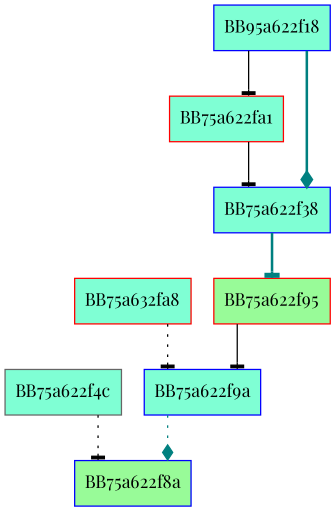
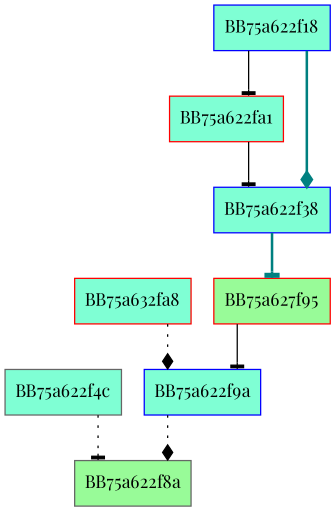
  digraph {
    fontname="Playfair Display"
    splines=ortho
    node [color=red fillcolor=aquamarine fontname="Playfair Display" shape=box style=filled]
    edge [arrowhead=tee color=black fontname="Playfair Display" style=solid]
    BB75a622fa1
-   BB75a622f18 [color=blue label=BB95a622f18]
+   BB75a622f18 [color=blue]
    BB75a622f38 [color=blue]
-   BB75a622f95 [fillcolor=palegreen]
+   BB75a622f95 [fillcolor=palegreen label=BB75a627f95]
    BB75a622f9a [color=blue]
-   BB75a622f8a [color=blue fillcolor=palegreen]
+   BB75a622f8a [color=gray40 fillcolor=palegreen]
    n7 [label=BB75a632fa8]
    BB75a622f4c [color=gray40]
    BB75a622fa1 -> BB75a622f38
    BB75a622f18 -> BB75a622fa1
    BB75a622f18 -> BB75a622f38 [arrowhead=diamond color=teal style=bold]
    BB75a622f38 -> BB75a622f95 [color=teal style=bold]
    BB75a622f95 -> BB75a622f9a
-   BB75a622f9a -> BB75a622f8a [arrowhead=diamond color=teal style=dotted]
-   n7 -> BB75a622f9a [style=dotted]
+   BB75a622f9a -> BB75a622f8a [arrowhead=diamond style=dotted]
+   n7 -> BB75a622f9a [arrowhead=diamond style=dotted]
    BB75a622f4c -> BB75a622f8a [style=dotted]
  }
